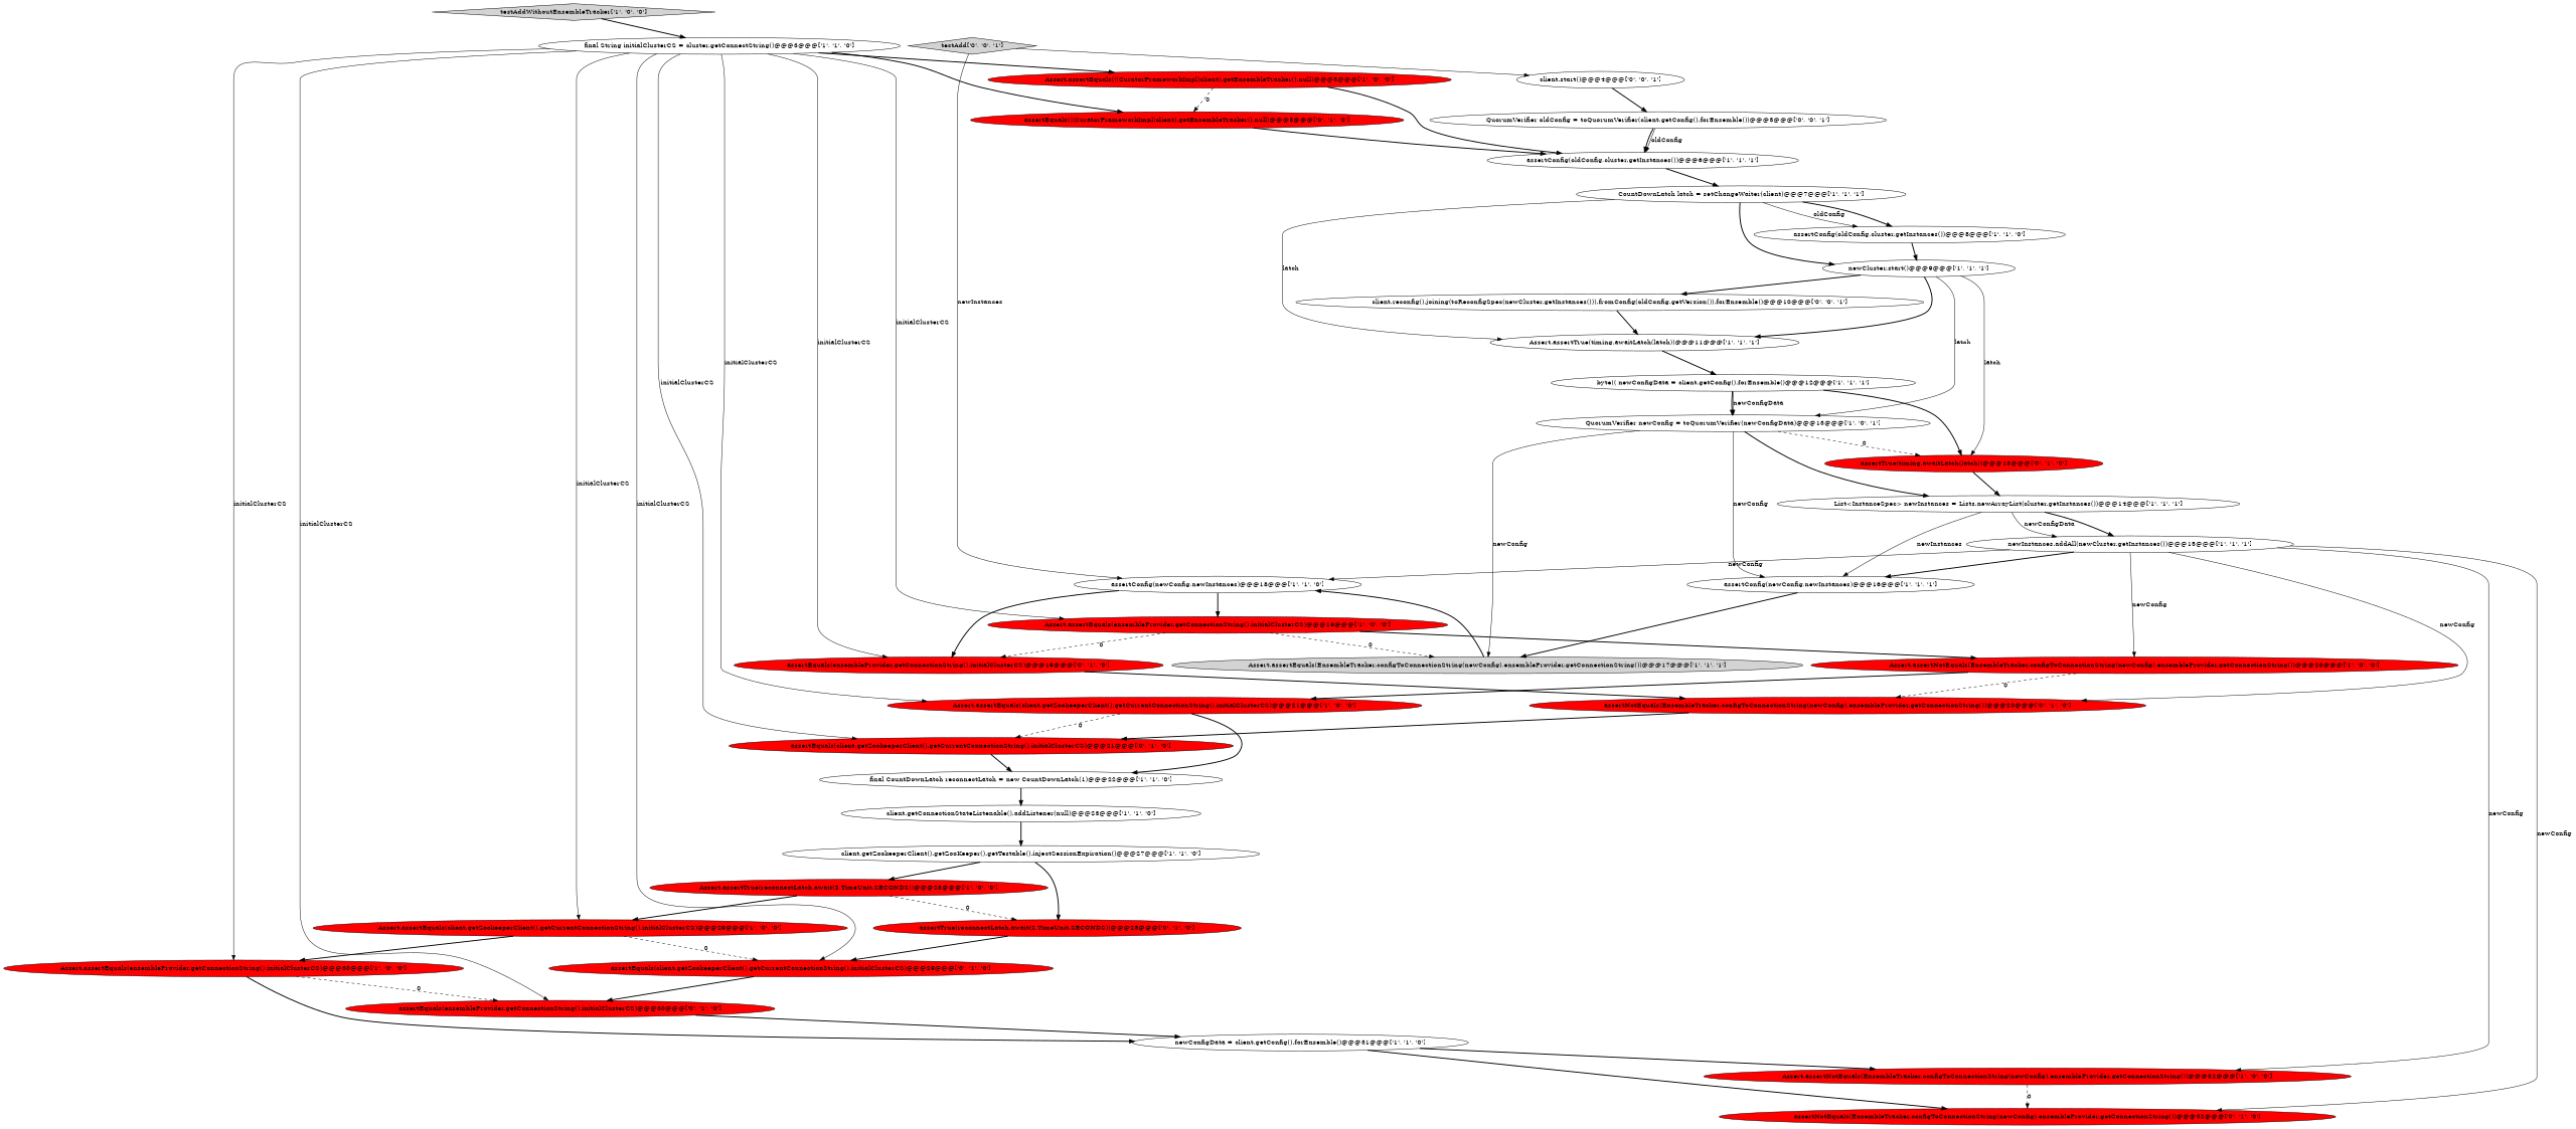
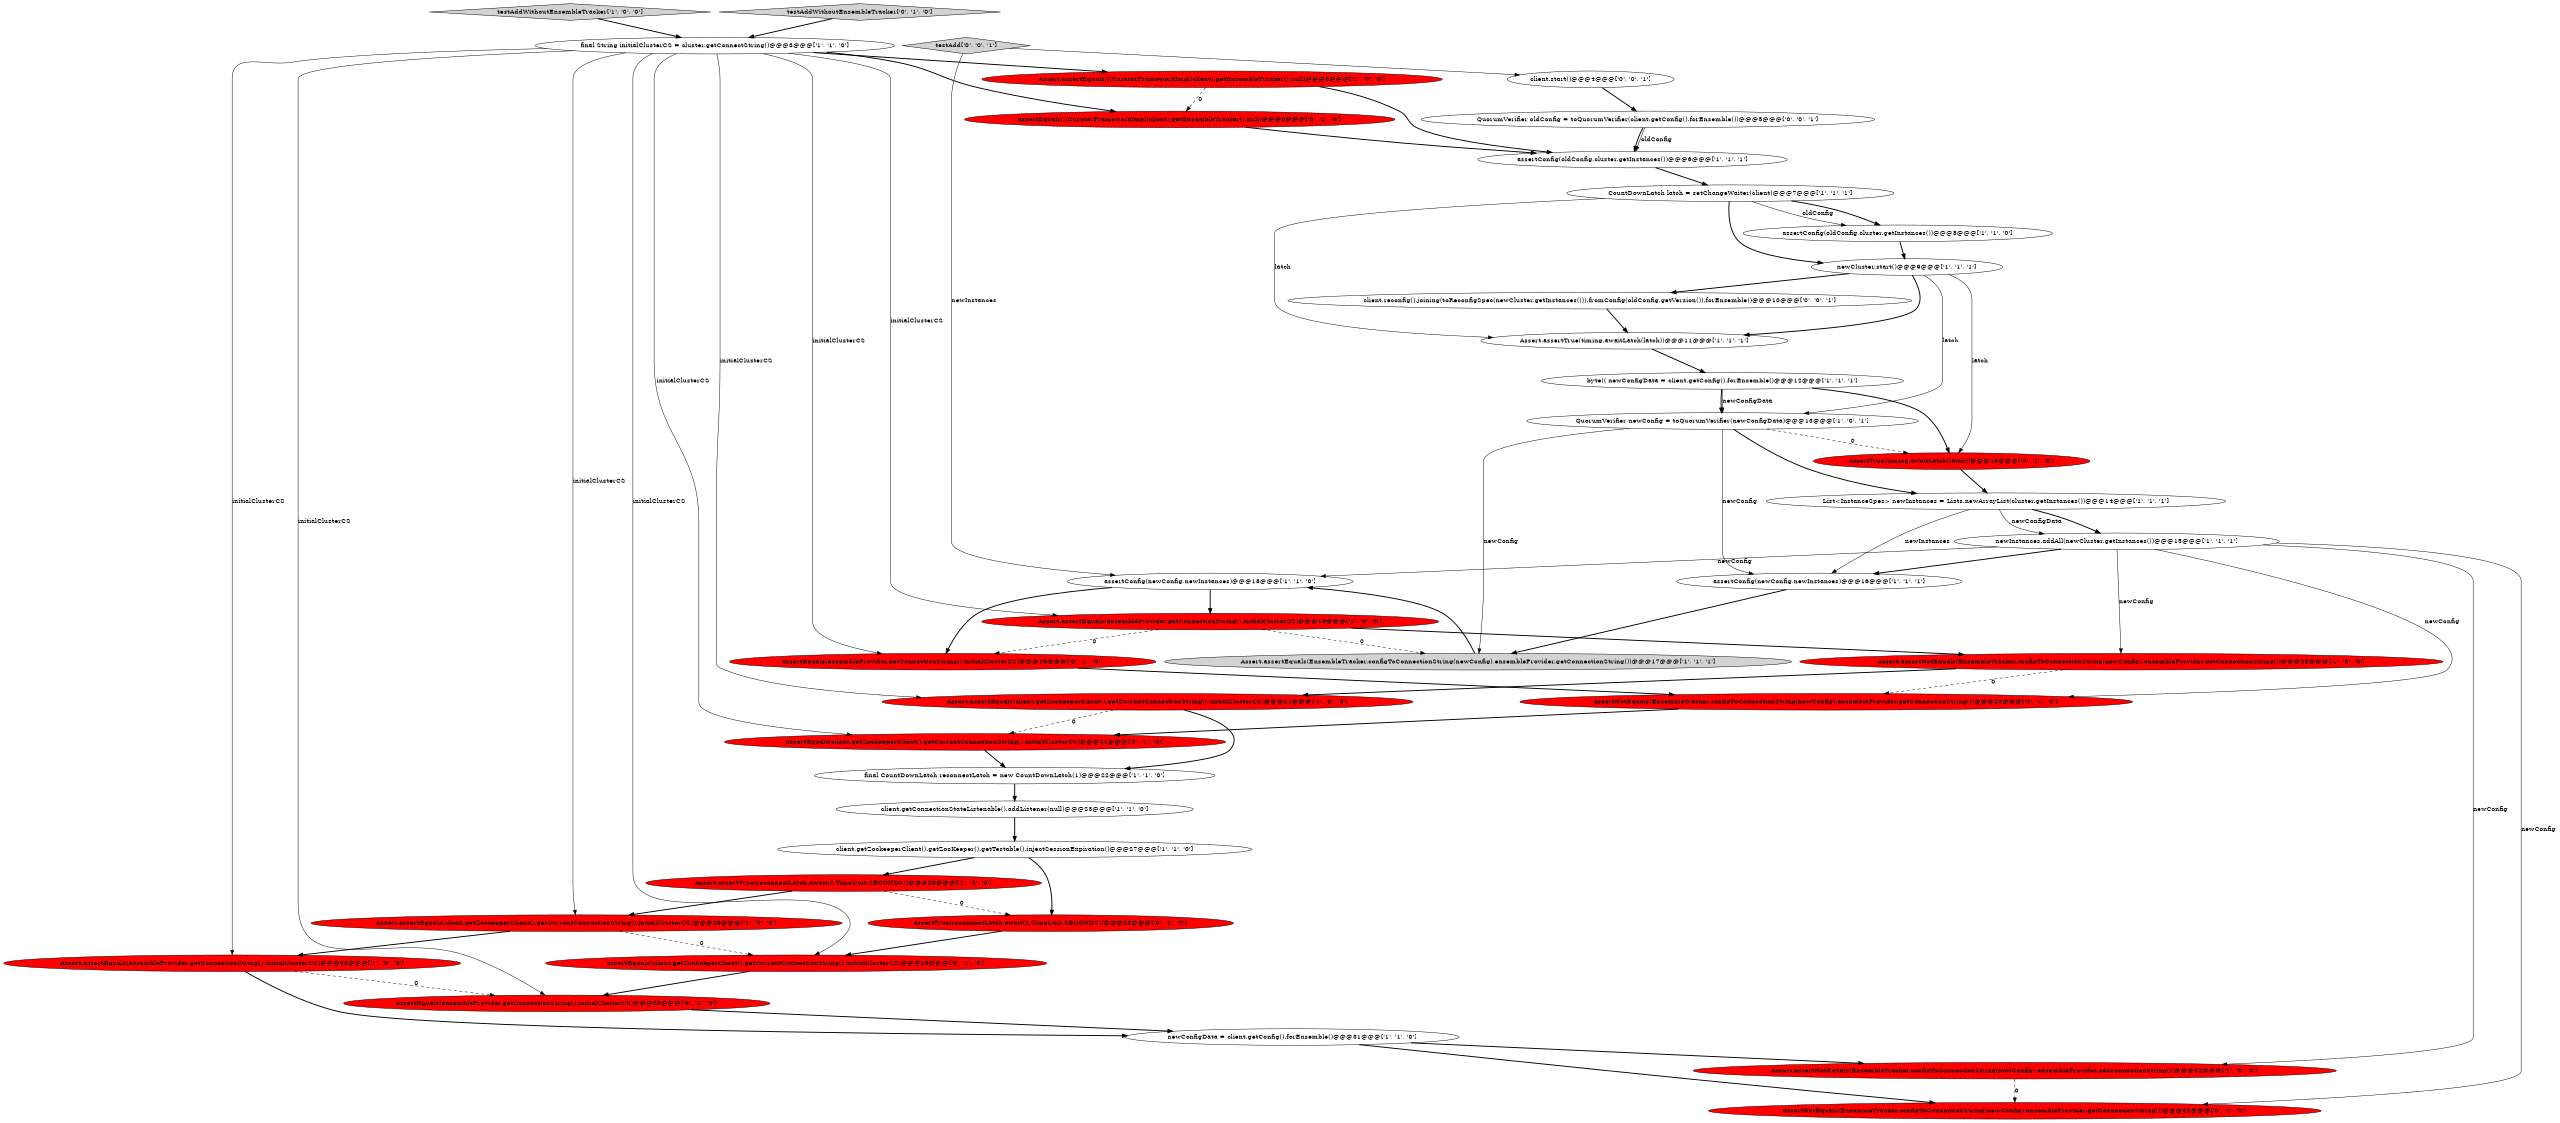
  digraph {
    node [fillcolor=white shape=ellipse style=filled]
    edge [style=bold]
    n1 [fillcolor=red label="assertEquals(client.getZookeeperClient().getCurrentConnectionString(),initialClusterCS)@@@21@@@['0', '1', '0']"]
    n2 [label="final CountDownLatch reconnectLatch = new CountDownLatch(1)@@@22@@@['1', '1', '0']"]
    n3 [label="client.getConnectionStateListenable().addListener(null)@@@23@@@['1', '1', '0']"]
    n4 [label="newInstances.addAll(newCluster.getInstances())@@@15@@@['1', '1', '1']"]
    n5 [label="assertConfig(newConfig,newInstances)@@@18@@@['1', '1', '0']"]
    n6 [fillcolor=red label="Assert.assertNotEquals(EnsembleTracker.configToConnectionString(newConfig),ensembleProvider.getConnectionString())@@@32@@@['1', '0', '0']"]
    n7 [fillcolor=red label="assertNotEquals(EnsembleTracker.configToConnectionString(newConfig),ensembleProvider.getConnectionString())@@@32@@@['0', '1', '0']"]
    n8 [fillcolor=red label="assertNotEquals(EnsembleTracker.configToConnectionString(newConfig),ensembleProvider.getConnectionString())@@@20@@@['0', '1', '0']"]
    n9 [label="assertConfig(newConfig,newInstances)@@@16@@@['1', '1', '1']"]
    n10 [fillcolor=red label="Assert.assertNotEquals(EnsembleTracker.configToConnectionString(newConfig),ensembleProvider.getConnectionString())@@@20@@@['1', '0', '0']"]
    n11 [fillcolor=red label="Assert.assertEquals(ensembleProvider.getConnectionString(),initialClusterCS)@@@19@@@['1', '0', '0']"]
    n12 [fillcolor=red label="assertEquals(ensembleProvider.getConnectionString(),initialClusterCS)@@@19@@@['0', '1', '0']"]
    n13 [fillcolor=lightgray label="Assert.assertEquals(EnsembleTracker.configToConnectionString(newConfig),ensembleProvider.getConnectionString())@@@17@@@['1', '1', '1']"]
    n14 [fillcolor=red label="Assert.assertEquals(client.getZookeeperClient().getCurrentConnectionString(),initialClusterCS)@@@21@@@['1', '0', '0']"]
    n15 [label="CountDownLatch latch = setChangeWaiter(client)@@@7@@@['1', '1', '1']"]
    n16 [label="newCluster.start()@@@9@@@['1', '1', '1']"]
    n17 [label="Assert.assertTrue(timing.awaitLatch(latch))@@@11@@@['1', '1', '1']"]
    n18 [label="assertConfig(oldConfig,cluster.getInstances())@@@8@@@['1', '1', '0']"]
    n19 [label="client.reconfig().joining(toReconfigSpec(newCluster.getInstances())).fromConfig(oldConfig.getVersion()).forEnsemble()@@@10@@@['0', '0', '1']"]
    n20 [label="QuorumVerifier newConfig = toQuorumVerifier(newConfigData)@@@13@@@['1', '0', '1']"]
    n21 [fillcolor=red label="assertTrue(timing.awaitLatch(latch))@@@13@@@['0', '1', '0']"]
    n22 [label="byte(( newConfigData = client.getConfig().forEnsemble()@@@12@@@['1', '1', '1']"]
    n23 [label="List<InstanceSpec> newInstances = Lists.newArrayList(cluster.getInstances())@@@14@@@['1', '1', '1']"]
    n24 [label="client.getZookeeperClient().getZooKeeper().getTestable().injectSessionExpiration()@@@27@@@['1', '1', '0']"]
    n25 [fillcolor=red label="assertTrue(reconnectLatch.await(2,TimeUnit.SECONDS))@@@28@@@['0', '1', '0']"]
    n26 [fillcolor=red label="Assert.assertTrue(reconnectLatch.await(2,TimeUnit.SECONDS))@@@28@@@['1', '0', '0']"]
    n27 [fillcolor=red label="assertEquals(client.getZookeeperClient().getCurrentConnectionString(),initialClusterCS)@@@29@@@['0', '1', '0']"]
    n28 [fillcolor=red label="Assert.assertEquals(client.getZookeeperClient().getCurrentConnectionString(),initialClusterCS)@@@29@@@['1', '0', '0']"]
    n29 [fillcolor=red label="Assert.assertEquals(ensembleProvider.getConnectionString(),initialClusterCS)@@@30@@@['1', '0', '0']"]
    n30 [fillcolor=red label="assertEquals(ensembleProvider.getConnectionString(),initialClusterCS)@@@30@@@['0', '1', '0']"]
    n31 [label="newConfigData = client.getConfig().forEnsemble()@@@31@@@['1', '1', '0']"]
    n32 [label="assertConfig(oldConfig,cluster.getInstances())@@@6@@@['1', '1', '1']"]
    n33 [label="client.start()@@@4@@@['0', '0', '1']"]
    n34 [label="QuorumVerifier oldConfig = toQuorumVerifier(client.getConfig().forEnsemble())@@@5@@@['0', '0', '1']"]
    n35 [fillcolor=lightgray label="testAdd['0', '0', '1']" shape=diamond]
    n36 [fillcolor=lightgray label="testAddWithoutEnsembleTracker['1', '0', '0']" shape=diamond]
    n37 [label="final String initialClusterCS = cluster.getConnectString()@@@3@@@['1', '1', '0']"]
    n38 [fillcolor=red label="Assert.assertEquals(((CuratorFrameworkImpl)client).getEnsembleTracker(),null)@@@5@@@['1', '0', '0']"]
    n39 [fillcolor=red label="assertEquals(((CuratorFrameworkImpl)client).getEnsembleTracker(),null)@@@5@@@['0', '1', '0']"]
+   n40 [fillcolor=lightgray label="testAddWithoutEnsembleTracker['0', '1', '0']" shape=diamond]
    n1 -> n2
    n2 -> n3
    n3 -> n24
    n4 -> n5 [label=newConfig style=solid]
    n4 -> n6 [label=newConfig style=solid]
    n4 -> n7 [label=newConfig style=solid]
    n4 -> n8 [label=newConfig style=solid]
    n4 -> n9
    n4 -> n10 [label=newConfig style=solid]
    n5 -> n11
    n5 -> n12
    n6 -> n7 [label=0 style=dashed]
    n8 -> n1
    n9 -> n13
    n10 -> n8 [label=0 style=dashed]
    n10 -> n14
    n11 -> n10
    n11 -> n12 [label=0 style=dashed]
    n11 -> n13 [label=0 style=dashed]
    n12 -> n8
    n13 -> n5
    n14 -> n1 [label=0 style=dashed]
    n14 -> n2
    n15 -> n16
    n15 -> n17 [label=latch style=solid]
    n15 -> n18
    n15 -> n18 [label=oldConfig style=solid]
    n16 -> n17
    n16 -> n19
    n16 -> n20 [label=latch style=solid]
    n16 -> n21 [label=latch style=solid]
    n17 -> n22
    n18 -> n16
    n19 -> n17
    n20 -> n9 [label=newConfig style=solid]
    n20 -> n13 [label=newConfig style=solid]
    n20 -> n21 [label=0 style=dashed]
    n20 -> n23
    n21 -> n23
    n22 -> n20
    n22 -> n20 [label=newConfigData style=solid]
    n22 -> n21
    n23 -> n4 [label=newConfigData style=solid]
    n23 -> n4
    n23 -> n9 [label=newInstances style=solid]
    n24 -> n25
    n24 -> n26
    n25 -> n27
    n26 -> n25 [label=0 style=dashed]
    n26 -> n28
    n27 -> n30
    n28 -> n27 [label=0 style=dashed]
    n28 -> n29
    n29 -> n30 [label=0 style=dashed]
    n29 -> n31
    n30 -> n31
    n31 -> n6
    n31 -> n7
    n32 -> n15
    n33 -> n34
    n34 -> n32 [label=oldConfig style=solid]
    n34 -> n32
    n35 -> n5 [label=newInstances style=solid]
    n35 -> n33 [style=solid]
    n36 -> n37
    n37 -> n1 [label=initialClusterCS style=solid]
    n37 -> n11 [label=initialClusterCS style=solid]
    n37 -> n12 [label=initialClusterCS style=solid]
    n37 -> n14 [label=initialClusterCS style=solid]
    n37 -> n27 [label=initialClusterCS style=solid]
    n37 -> n28 [label=initialClusterCS style=solid]
    n37 -> n29 [label=initialClusterCS style=solid]
    n37 -> n30 [label=initialClusterCS style=solid]
    n37 -> n38
    n37 -> n39
    n38 -> n32
    n38 -> n39 [label=0 style=dashed]
    n39 -> n32
+   n40 -> n37
  }
